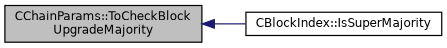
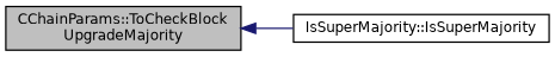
  digraph {
    rankdir=LR
    node [color=black fontname=Helvetica fontsize=10 shape=record style=filled]
    n1 [fillcolor=grey75 fontcolor=black height=0.2 label="CChainParams::ToCheckBlock\lUpgradeMajority" width=0.4]
-   n2 [fillcolor=white height=0.2 label="CBlockIndex::IsSuperMajority" width=0.4]
+   n2 [fillcolor=white height=0.2 label="IsSuperMajority::IsSuperMajority" width=0.4]
    n1 -> n2 [color=midnightblue dir=back fontname=Helvetica fontsize=10 labelfontname=Helvetica labelfontsize=10 style=solid]
  }
